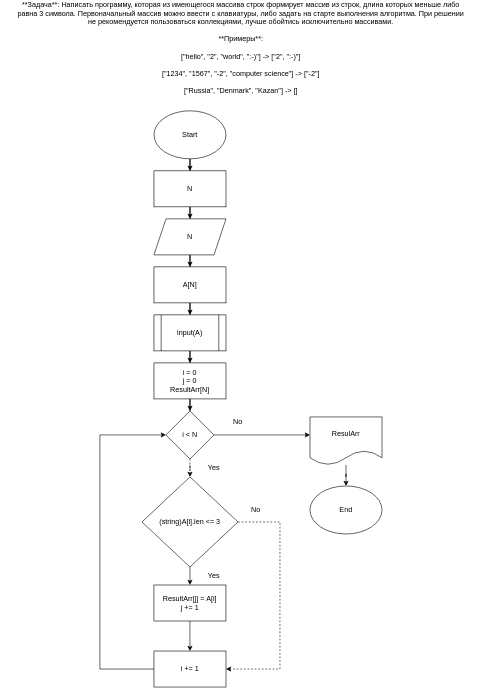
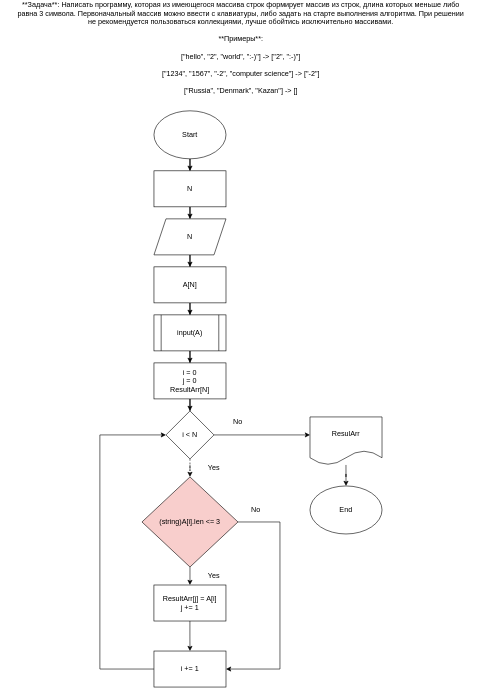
  <mxCell id="0" />
  <mxCell id="1" parent="0" />
  <mxCell id="2" style="edgeStyle=orthogonalEdgeStyle;rounded=0;orthogonalLoop=1;jettySize=auto;html=1;entryX=0.5;entryY=0;entryDx=0;entryDy=0;" edge="1" parent="1" source="3" target="5"><mxGeometry relative="1" as="geometry" /></mxCell>
  <mxCell id="3" value="Start" style="ellipse;whiteSpace=wrap;html=1;" vertex="1" parent="1"><mxGeometry x="256" y="140" width="120" height="80" as="geometry" /></mxCell>
  <mxCell id="4" style="edgeStyle=orthogonalEdgeStyle;rounded=0;orthogonalLoop=1;jettySize=auto;html=1;entryX=0.5;entryY=0;entryDx=0;entryDy=0;" edge="1" parent="1" source="5" target="7"><mxGeometry relative="1" as="geometry" /></mxCell>
  <mxCell id="5" value="N" style="rounded=0;whiteSpace=wrap;html=1;" vertex="1" parent="1"><mxGeometry x="256" y="240" width="120" height="60" as="geometry" /></mxCell>
  <mxCell id="6" style="edgeStyle=orthogonalEdgeStyle;rounded=0;orthogonalLoop=1;jettySize=auto;html=1;entryX=0.5;entryY=0;entryDx=0;entryDy=0;" edge="1" parent="1" source="7" target="9"><mxGeometry relative="1" as="geometry" /></mxCell>
  <mxCell id="7" value="N" style="shape=parallelogram;perimeter=parallelogramPerimeter;whiteSpace=wrap;html=1;fixedSize=1;" vertex="1" parent="1"><mxGeometry x="256" y="320" width="120" height="60" as="geometry" /></mxCell>
  <mxCell id="8" style="edgeStyle=orthogonalEdgeStyle;rounded=0;orthogonalLoop=1;jettySize=auto;html=1;entryX=0.5;entryY=0;entryDx=0;entryDy=0;" edge="1" parent="1" source="9" target="11"><mxGeometry relative="1" as="geometry" /></mxCell>
  <mxCell id="9" value="A[N]" style="rounded=0;whiteSpace=wrap;html=1;" vertex="1" parent="1"><mxGeometry x="256" y="400" width="120" height="60" as="geometry" /></mxCell>
  <mxCell id="10" style="edgeStyle=orthogonalEdgeStyle;rounded=0;orthogonalLoop=1;jettySize=auto;html=1;entryX=0.5;entryY=0;entryDx=0;entryDy=0;" edge="1" parent="1" source="11" target="13"><mxGeometry relative="1" as="geometry" /></mxCell>
  <mxCell id="11" value="input(A)" style="shape=process;whiteSpace=wrap;html=1;backgroundOutline=1;" vertex="1" parent="1"><mxGeometry x="256" y="480" width="120" height="60" as="geometry" /></mxCell>
  <mxCell id="12" style="edgeStyle=orthogonalEdgeStyle;rounded=0;orthogonalLoop=1;jettySize=auto;html=1;" edge="1" parent="1" source="13" target="16"><mxGeometry relative="1" as="geometry"><mxPoint x="316" y="650" as="targetPoint" /></mxGeometry></mxCell>
  <mxCell id="13" value="&lt;div&gt;i = 0&lt;/div&gt;&lt;div&gt;j = 0&lt;br&gt;&lt;/div&gt;&lt;div&gt;ResultArr[N]&lt;br&gt;&lt;/div&gt;" style="rounded=0;whiteSpace=wrap;html=1;" vertex="1" parent="1"><mxGeometry x="256" y="560" width="120" height="60" as="geometry" /></mxCell>
  <mxCell id="14" style="edgeStyle=orthogonalEdgeStyle;rounded=0;orthogonalLoop=1;jettySize=auto;html=1;" edge="1" parent="1" source="16"><mxGeometry relative="1" as="geometry"><mxPoint x="515.94" y="680" as="targetPoint" /></mxGeometry></mxCell>
  <mxCell id="15" value="" style="edgeStyle=orthogonalEdgeStyle;rounded=0;orthogonalLoop=1;jettySize=auto;html=1;dashed=1;" edge="1" parent="1" source="16" target="24"><mxGeometry relative="1" as="geometry" /></mxCell>
  <mxCell id="16" value="i &amp;lt; N" style="rhombus;whiteSpace=wrap;html=1;" vertex="1" parent="1"><mxGeometry x="276" y="640" width="80" height="80" as="geometry" /></mxCell>
  <mxCell id="17" style="edgeStyle=orthogonalEdgeStyle;rounded=0;orthogonalLoop=1;jettySize=auto;html=1;entryX=0;entryY=0.5;entryDx=0;entryDy=0;exitX=0;exitY=0.5;exitDx=0;exitDy=0;" edge="1" parent="1" source="18" target="16"><mxGeometry relative="1" as="geometry"><Array as="points"><mxPoint x="165.94" y="1070" /><mxPoint x="165.94" y="680" /></Array></mxGeometry></mxCell>
  <mxCell id="18" value="i += 1" style="rounded=0;whiteSpace=wrap;html=1;" vertex="1" parent="1"><mxGeometry x="256" y="1040" width="120" height="60" as="geometry" /></mxCell>
  <mxCell id="19" style="edgeStyle=orthogonalEdgeStyle;rounded=0;orthogonalLoop=1;jettySize=auto;html=1;" edge="1" parent="1" source="20" target="21"><mxGeometry relative="1" as="geometry"><mxPoint x="575.94" y="840" as="targetPoint" /></mxGeometry></mxCell>
  <mxCell id="20" value="ResulArr" style="shape=document;whiteSpace=wrap;html=1;boundedLbl=1;" vertex="1" parent="1"><mxGeometry x="515.94" y="650" width="120" height="80" as="geometry" /></mxCell>
  <mxCell id="21" value="End" style="ellipse;whiteSpace=wrap;html=1;" vertex="1" parent="1"><mxGeometry x="515.94" y="765" width="120" height="80" as="geometry" /></mxCell>
  <mxCell id="22" value="" style="edgeStyle=orthogonalEdgeStyle;rounded=0;orthogonalLoop=1;jettySize=auto;html=1;" edge="1" parent="1" source="24" target="26"><mxGeometry relative="1" as="geometry" /></mxCell>
- <mxCell id="23" style="edgeStyle=orthogonalEdgeStyle;rounded=0;orthogonalLoop=1;jettySize=auto;html=1;entryX=1;entryY=0.5;entryDx=0;entryDy=0;dashed=1;" edge="1" parent="1" source="24" target="18"><mxGeometry relative="1" as="geometry"><Array as="points"><mxPoint x="465.94" y="825" /><mxPoint x="465.94" y="1070" /></Array></mxGeometry></mxCell>
- <mxCell id="24" value="(string)A[i].len &amp;lt;= 3" style="rhombus;whiteSpace=wrap;html=1;" vertex="1" parent="1"><mxGeometry x="236" y="750" width="160" height="150" as="geometry" /></mxCell>
+ <mxCell id="23" style="edgeStyle=orthogonalEdgeStyle;rounded=0;orthogonalLoop=1;jettySize=auto;html=1;entryX=1;entryY=0.5;entryDx=0;entryDy=0;" edge="1" parent="1" source="24" target="18"><mxGeometry relative="1" as="geometry"><Array as="points"><mxPoint x="465.94" y="825" /><mxPoint x="465.94" y="1070" /></Array></mxGeometry></mxCell>
+ <mxCell id="24" value="(string)A[i].len &amp;lt;= 3" style="rhombus;whiteSpace=wrap;html=1;fillColor=#f8cecc;" vertex="1" parent="1"><mxGeometry x="236" y="750" width="160" height="150" as="geometry" /></mxCell>
  <mxCell id="25" value="" style="edgeStyle=orthogonalEdgeStyle;rounded=0;orthogonalLoop=1;jettySize=auto;html=1;" edge="1" parent="1" source="26" target="18"><mxGeometry relative="1" as="geometry" /></mxCell>
  <mxCell id="26" value="&lt;div&gt;ResultArr[j] = A[i]&lt;/div&gt;&lt;div&gt;j += 1&lt;br&gt;&lt;/div&gt;" style="whiteSpace=wrap;html=1;" vertex="1" parent="1"><mxGeometry x="255.94" y="930" width="120" height="60" as="geometry" /></mxCell>
  <mxCell id="27" value="Yes" style="text;html=1;strokeColor=none;fillColor=none;align=center;verticalAlign=middle;whiteSpace=wrap;rounded=0;" vertex="1" parent="1"><mxGeometry x="325.94" y="720" width="60" height="30" as="geometry" /></mxCell>
  <mxCell id="28" value="No" style="text;html=1;strokeColor=none;fillColor=none;align=center;verticalAlign=middle;whiteSpace=wrap;rounded=0;" vertex="1" parent="1"><mxGeometry x="365.94" y="644" width="60" height="30" as="geometry" /></mxCell>
  <mxCell id="29" value="Yes" style="text;html=1;strokeColor=none;fillColor=none;align=center;verticalAlign=middle;whiteSpace=wrap;rounded=0;" vertex="1" parent="1"><mxGeometry x="325.94" y="900" width="60" height="30" as="geometry" /></mxCell>
  <mxCell id="30" value="No" style="text;html=1;strokeColor=none;fillColor=none;align=center;verticalAlign=middle;whiteSpace=wrap;rounded=0;" vertex="1" parent="1"><mxGeometry x="396" y="790" width="60" height="30" as="geometry" /></mxCell>
  <mxCell id="31" value="**Задача**: Написать программу, которая из имеющегося массива строк формирует массив из строк, длина которых меньше либо равна 3 символа. Первоначальный массив можно ввести с клавиатуры, либо задать на старте выполнения алгоритма. При решении не рекомендуется пользоваться коллекциями, лучше обойтись исключительно массивами.&lt;br&gt;&lt;br&gt;**Примеры**:&lt;br&gt;&lt;br&gt;[&quot;hello&quot;, &quot;2&quot;, &quot;world&quot;, &quot;:-)&quot;] -&amp;gt; [&quot;2&quot;, &quot;:-)&quot;]&lt;br&gt;&lt;br&gt;[&quot;1234&quot;, &quot;1567&quot;, &quot;-2&quot;, &quot;computer science&quot;] -&amp;gt; [&quot;-2&quot;]&lt;br&gt;&lt;br&gt;[&quot;Russia&quot;, &quot;Denmark&quot;, &quot;Kazan&quot;] -&amp;gt; []" style="text;html=1;strokeColor=none;fillColor=none;align=center;verticalAlign=middle;whiteSpace=wrap;rounded=0;" vertex="1" parent="1"><mxGeometry x="20.94" y="20" width="760" height="30" as="geometry" /></mxCell>
